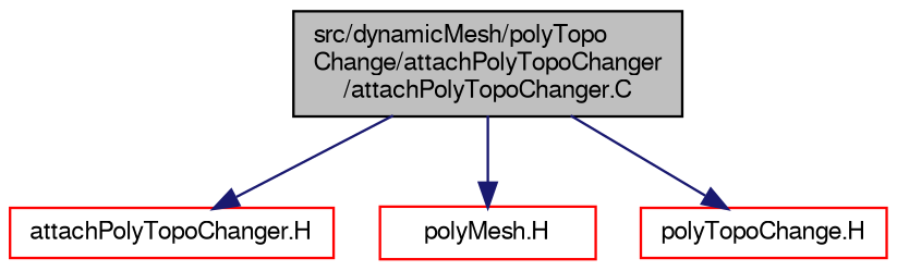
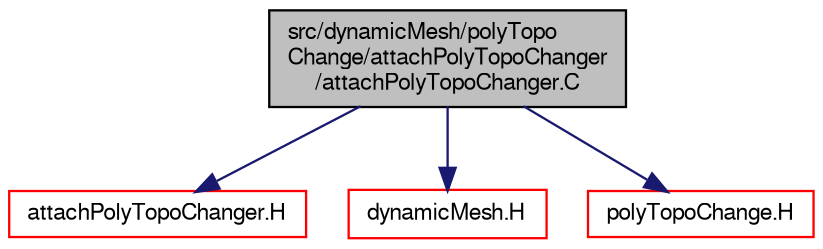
  digraph {
    node [color=red fontname=FreeSans fontsize=10 shape=record]
    edge [color=midnightblue fontname=FreeSans fontsize=10 labelfontname=FreeSans labelfontsize=10 style=solid]
    n1 [color=black fillcolor=grey75 fontcolor=black height=0.2 label="src/dynamicMesh/polyTopo\lChange/attachPolyTopoChanger\l/attachPolyTopoChanger.C" style=filled width=0.4]
    n2 [height=0.2 label="attachPolyTopoChanger.H" width=0.4]
-   n3 [height=0.2 label="polyMesh.H" width=0.4]
+   n3 [height=0.2 label="dynamicMesh.H" width=0.4]
    n4 [height=0.2 label="polyTopoChange.H" width=0.4]
    n1 -> n2
    n1 -> n3
    n1 -> n4
  }
